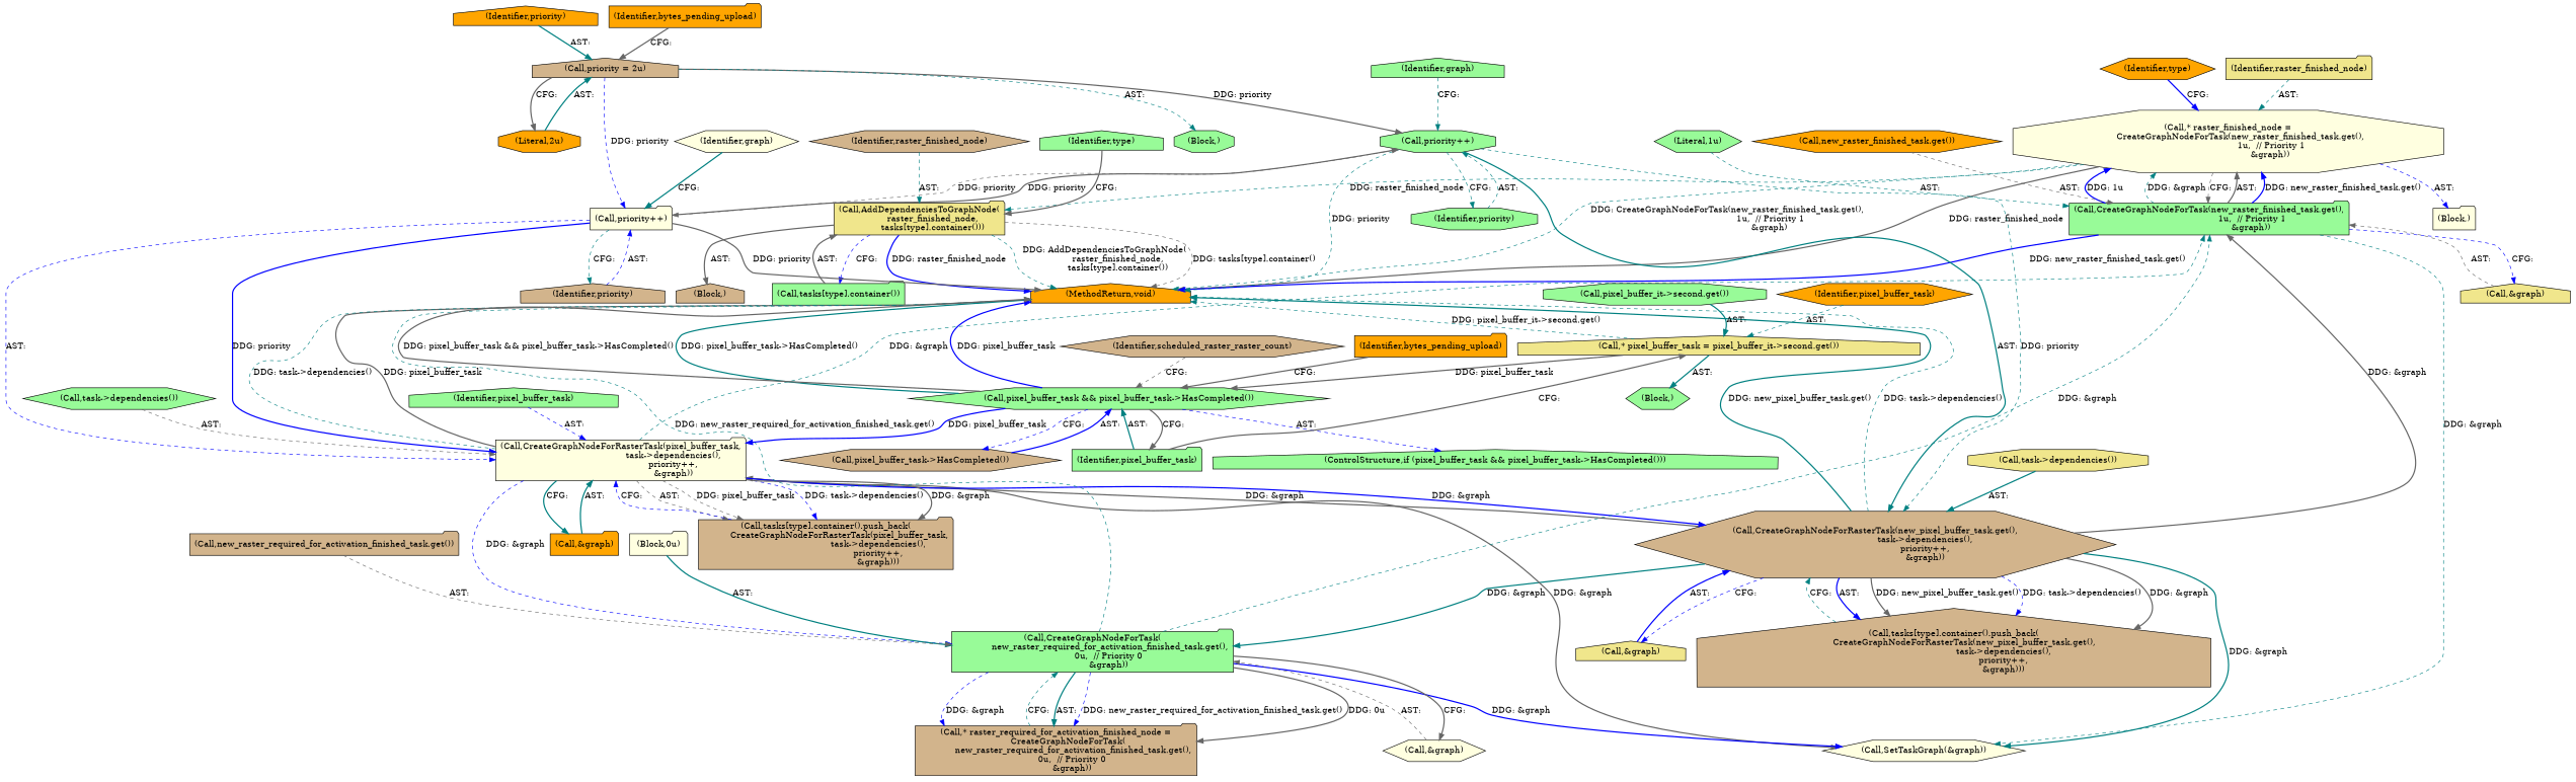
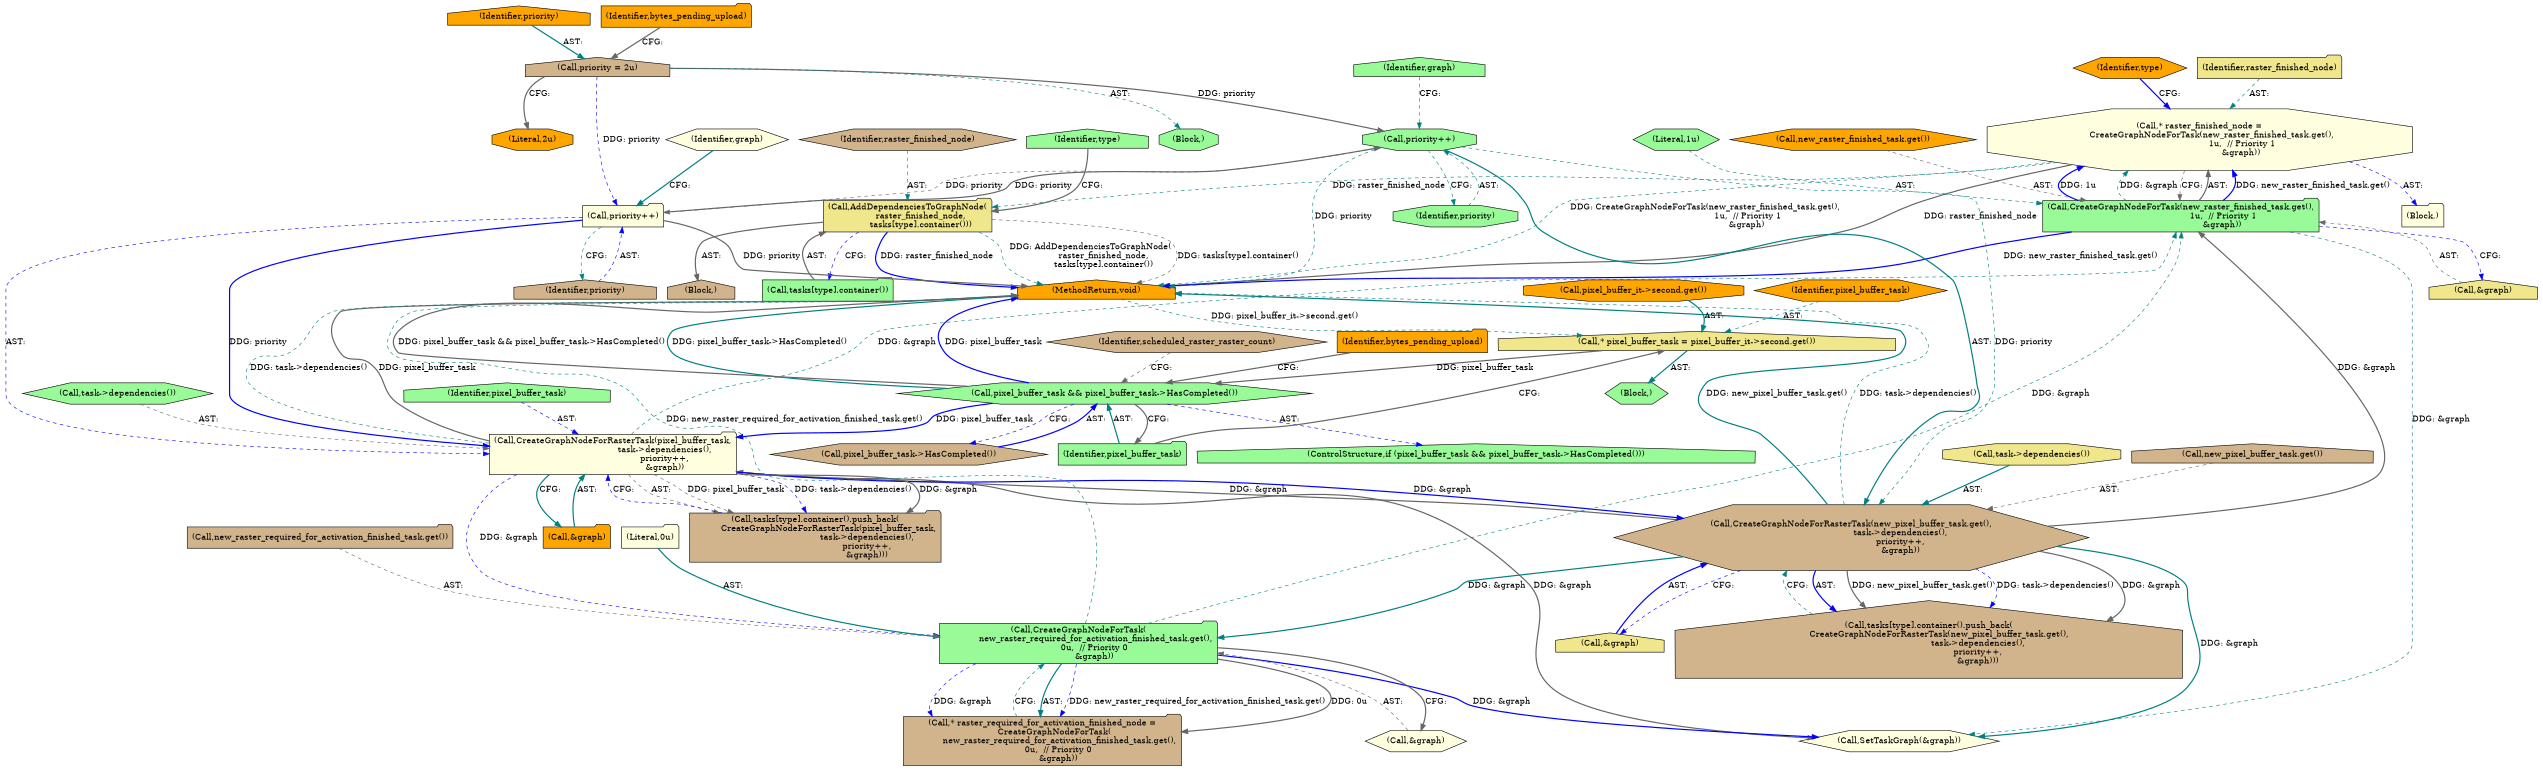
  digraph {
    node [fillcolor=palegreen shape=folder style=filled]
    edge [color=teal style=bold]
    n1 [fillcolor=lightyellow label="(Call,* raster_finished_node =\n         CreateGraphNodeForTask(new_raster_finished_task.get(),\n                                1u,  // Priority 1\n                               &graph))" shape=octagon]
    n2 [label="(Call,CreateGraphNodeForTask(new_raster_finished_task.get(),\n                                1u,  // Priority 1\n                               &graph))"]
    n3 [fillcolor=khaki label="(Call,AddDependenciesToGraphNode(\n          raster_finished_node,\n          tasks[type].container()))"]
    n4 [fillcolor=orange label="(MethodReturn,void)" shape=house]
    n5 [fillcolor=lightyellow label="(Block,)"]
    n6 [fillcolor=khaki label="(Call,&graph)" shape=house]
    n7 [fillcolor=lightyellow label="(Call,SetTaskGraph(&graph))" shape=hexagon]
    n8 [label="(Call,tasks[type].container())"]
    n9 [fillcolor=tan label="(Block,)" shape=house]
    n10 [fillcolor=tan label="(Call,CreateGraphNodeForRasterTask(new_pixel_buffer_task.get(),\n                                     task->dependencies(),\n                                     priority++,\n                                     &graph))" shape=hexagon]
    n11 [fillcolor=lightyellow label="(Call,CreateGraphNodeForRasterTask(pixel_buffer_task,\n                                       task->dependencies(),\n                                       priority++,\n                                       &graph))"]
    n12 [label="(Call,CreateGraphNodeForTask(\n             new_raster_required_for_activation_finished_task.get(),\n            0u,  // Priority 0\n            &graph))"]
    n13 [fillcolor=khaki label="(Call,&graph)" shape=house]
    n14 [fillcolor=tan label="(Call,tasks[type].container().push_back(\n        CreateGraphNodeForRasterTask(new_pixel_buffer_task.get(),\n                                     task->dependencies(),\n                                     priority++,\n                                     &graph)))" shape=house]
    n15 [fillcolor=orange label="(Call,&graph)"]
    n16 [fillcolor=tan label="(Call,tasks[type].container().push_back(\n          CreateGraphNodeForRasterTask(pixel_buffer_task,\n                                       task->dependencies(),\n                                       priority++,\n                                       &graph)))"]
    n17 [fillcolor=lightyellow label="(Call,&graph)" shape=hexagon]
    n18 [fillcolor=tan label="(Call,* raster_required_for_activation_finished_node =\n         CreateGraphNodeForTask(\n             new_raster_required_for_activation_finished_task.get(),\n            0u,  // Priority 0\n            &graph))"]
    n19 [label="(Call,priority++)" shape=octagon]
    n20 [fillcolor=lightyellow label="(Call,priority++)"]
    n21 [label="(Identifier,priority)" shape=octagon]
    n22 [fillcolor=tan label="(Identifier,priority)" shape=house]
    n23 [fillcolor=tan label="(Call,priority = 2u)" shape=house]
    n24 [fillcolor=orange label="(Literal,2u)" shape=octagon]
    n25 [label="(Block,)" shape=octagon]
    n26 [label="(Call,pixel_buffer_task && pixel_buffer_task->HasCompleted())" shape=hexagon]
    n27 [label="(ControlStructure,if (pixel_buffer_task && pixel_buffer_task->HasCompleted()))" shape=house]
    n28 [label="(Identifier,pixel_buffer_task)"]
    n29 [fillcolor=tan label="(Call,pixel_buffer_task->HasCompleted())" shape=hexagon]
    n30 [fillcolor=khaki label="(Call,* pixel_buffer_task = pixel_buffer_it->second.get())" shape=house]
    n31 [label="(Block,)" shape=hexagon]
-   n32 [label="(Call,pixel_buffer_it->second.get())" shape=octagon]
+   n32 [fillcolor=orange label="(Call,pixel_buffer_it->second.get())" shape=octagon]
    n33 [fillcolor=orange label="(Identifier,pixel_buffer_task)" shape=hexagon]
    n34 [fillcolor=orange label="(Identifier,priority)" shape=house]
    n35 [label="(Identifier,pixel_buffer_task)" shape=house]
    n36 [label="(Identifier,type)" shape=house]
    n37 [fillcolor=khaki label="(Call,task->dependencies())" shape=octagon]
    n38 [label="(Identifier,graph)" shape=house]
    n39 [fillcolor=lightyellow label="(Identifier,graph)" shape=hexagon]
-   n40 [fillcolor=lightyellow label="(Block,0u)"]
+   n40 [fillcolor=lightyellow label="(Literal,0u)"]
    n41 [fillcolor=tan label="(Identifier,raster_finished_node)" shape=hexagon]
    n42 [fillcolor=tan label="(Identifier,scheduled_raster_raster_count)" shape=hexagon]
    n43 [fillcolor=orange label="(Identifier,type)" shape=hexagon]
    n44 [fillcolor=orange label="(Identifier,bytes_pending_upload)"]
    n45 [fillcolor=tan label="(Call,new_raster_required_for_activation_finished_task.get())"]
    n46 [label="(Call,task->dependencies())" shape=hexagon]
+   n47 [fillcolor=tan label="(Call,new_pixel_buffer_task.get())" shape=house]
    n48 [fillcolor=khaki label="(Identifier,raster_finished_node)"]
    n49 [label="(Literal,1u)" shape=hexagon]
    n50 [fillcolor=orange label="(Identifier,bytes_pending_upload)"]
    n51 [fillcolor=orange label="(Call,new_raster_finished_task.get())" shape=hexagon]
    n1 -> n2 [color=gray40 label="CFG: " style=dashed]
    n1 -> n3 [label="DDG: raster_finished_node" style=dashed]
    n1 -> n4 [label="DDG: CreateGraphNodeForTask(new_raster_finished_task.get(),\n                                1u,  // Priority 1\n                               &graph)" style=dashed]
    n1 -> n4 [color=gray40 label="DDG: raster_finished_node"]
    n1 -> n5 [color=blue label="AST: " style=dashed]
    n2 -> n1 [color=gray40 label="AST: "]
    n2 -> n1 [color=blue label="DDG: new_raster_finished_task.get()"]
    n2 -> n1 [color=blue label="DDG: 1u"]
    n2 -> n1 [label="DDG: &graph" style=dashed]
    n2 -> n4 [color=blue label="DDG: new_raster_finished_task.get()"]
    n2 -> n6 [color=blue label="CFG: " style=dashed]
    n2 -> n7 [label="DDG: &graph" style=dashed]
    n3 -> n4 [label="DDG: AddDependenciesToGraphNode(\n          raster_finished_node,\n          tasks[type].container())" style=dashed]
    n3 -> n4 [color=gray40 label="DDG: tasks[type].container()" style=dashed]
    n3 -> n4 [color=blue label="DDG: raster_finished_node"]
    n3 -> n8 [color=blue label="CFG: " style=dashed]
    n3 -> n9 [color=gray40 label="AST: "]
    n6 -> n2 [color=gray40 label="AST: " style=dashed]
    n8 -> n3 [color=gray40 label="AST: "]
    n10 -> n2 [color=gray40 label="DDG: &graph"]
    n10 -> n4 [label="DDG: task->dependencies()" style=dashed]
    n10 -> n4 [label="DDG: new_pixel_buffer_task.get()"]
    n10 -> n7 [label="DDG: &graph"]
    n10 -> n11 [color=gray40 label="DDG: &graph"]
    n10 -> n12 [label="DDG: &graph"]
    n10 -> n13 [color=blue label="CFG: " style=dashed]
    n10 -> n14 [color=blue label="AST: "]
    n10 -> n14 [color=gray40 label="DDG: new_pixel_buffer_task.get()"]
    n10 -> n14 [color=blue label="DDG: task->dependencies()" style=dashed]
    n10 -> n14 [color=gray40 label="DDG: &graph"]
    n11 -> n2 [label="DDG: &graph" style=dashed]
    n11 -> n4 [color=gray40 label="DDG: pixel_buffer_task"]
    n11 -> n4 [label="DDG: task->dependencies()" style=dashed]
    n11 -> n7 [color=gray40 label="DDG: &graph"]
    n11 -> n10 [color=blue label="DDG: &graph"]
    n11 -> n12 [color=blue label="DDG: &graph" style=dashed]
    n11 -> n15 [label="CFG: "]
    n11 -> n16 [color=gray40 label="AST: " style=dashed]
    n11 -> n16 [color=gray40 label="DDG: pixel_buffer_task" style=dashed]
    n11 -> n16 [color=blue label="DDG: task->dependencies()" style=dashed]
    n11 -> n16 [color=gray40 label="DDG: &graph"]
    n12 -> n2 [label="DDG: &graph" style=dashed]
    n12 -> n4 [label="DDG: new_raster_required_for_activation_finished_task.get()" style=dashed]
    n12 -> n7 [color=blue label="DDG: &graph"]
    n12 -> n17 [color=gray40 label="CFG: "]
    n12 -> n18 [label="AST: "]
    n12 -> n18 [color=blue label="DDG: new_raster_required_for_activation_finished_task.get()" style=dashed]
    n12 -> n18 [color=gray40 label="DDG: 0u"]
    n12 -> n18 [color=blue label="DDG: &graph" style=dashed]
    n13 -> n10 [color=blue label="AST: "]
    n14 -> n10 [label="CFG: " style=dashed]
    n15 -> n11 [label="AST: "]
    n16 -> n11 [color=blue label="CFG: " style=dashed]
    n17 -> n12 [color=gray40 label="AST: " style=dashed]
    n18 -> n12 [label="CFG: " style=dashed]
    n19 -> n4 [label="DDG: priority" style=dashed]
    n19 -> n10 [label="AST: "]
    n19 -> n10 [label="DDG: priority" style=dashed]
    n19 -> n20 [color=gray40 label="DDG: priority" style=dashed]
    n19 -> n21 [label="CFG: " style=dashed]
    n20 -> n4 [color=gray40 label="DDG: priority"]
    n20 -> n11 [color=blue label="AST: " style=dashed]
    n20 -> n11 [color=blue label="DDG: priority"]
    n20 -> n19 [color=gray40 label="DDG: priority"]
    n20 -> n22 [label="CFG: " style=dashed]
    n21 -> n19 [label="AST: " style=dashed]
    n22 -> n20 [color=blue label="AST: " style=dashed]
    n23 -> n19 [color=gray40 label="DDG: priority"]
    n23 -> n20 [color=blue label="DDG: priority" style=dashed]
    n23 -> n24 [color=gray40 label="CFG: "]
    n23 -> n25 [label="AST: " style=dashed]
-   n24 -> n23 [label="AST: "]
    n26 -> n4 [label="DDG: pixel_buffer_task->HasCompleted()"]
    n26 -> n4 [color=blue label="DDG: pixel_buffer_task"]
    n26 -> n4 [color=gray40 label="DDG: pixel_buffer_task && pixel_buffer_task->HasCompleted()"]
    n26 -> n11 [color=blue label="DDG: pixel_buffer_task"]
    n26 -> n27 [color=blue label="AST: " style=dashed]
    n26 -> n28 [color=gray40 label="CFG: "]
    n26 -> n29 [color=blue label="CFG: " style=dashed]
    n28 -> n26 [label="AST: "]
    n28 -> n30 [color=gray40 label="CFG: "]
    n29 -> n26 [color=blue label="AST: "]
-   n30 -> n4 [label="DDG: pixel_buffer_it->second.get()" style=dashed]
+   n4 -> n30 [label="DDG: pixel_buffer_it->second.get()" style=dashed]
    n30 -> n26 [color=gray40 label="DDG: pixel_buffer_task"]
    n30 -> n31 [label="AST: "]
    n32 -> n30 [label="AST: "]
    n33 -> n30 [label="AST: " style=dashed]
    n34 -> n23 [label="AST: "]
    n35 -> n11 [color=blue label="AST: " style=dashed]
    n36 -> n3 [color=gray40 label="CFG: "]
    n37 -> n10 [label="AST: "]
    n38 -> n19 [label="CFG: " style=dashed]
    n39 -> n20 [label="CFG: "]
    n40 -> n12 [label="AST: "]
    n41 -> n3 [label="AST: " style=dashed]
    n42 -> n26 [color=gray40 label="CFG: " style=dashed]
    n43 -> n1 [color=blue label="CFG: "]
    n44 -> n26 [color=gray40 label="CFG: "]
    n45 -> n12 [color=gray40 label="AST: " style=dashed]
    n46 -> n11 [color=gray40 label="AST: " style=dashed]
+   n47 -> n10 [color=gray40 label="AST: " style=dashed]
    n48 -> n1 [label="AST: " style=dashed]
    n49 -> n2 [label="AST: " style=dashed]
    n50 -> n23 [color=gray40 label="CFG: "]
    n51 -> n2 [color=gray40 label="AST: " style=dashed]
  }
